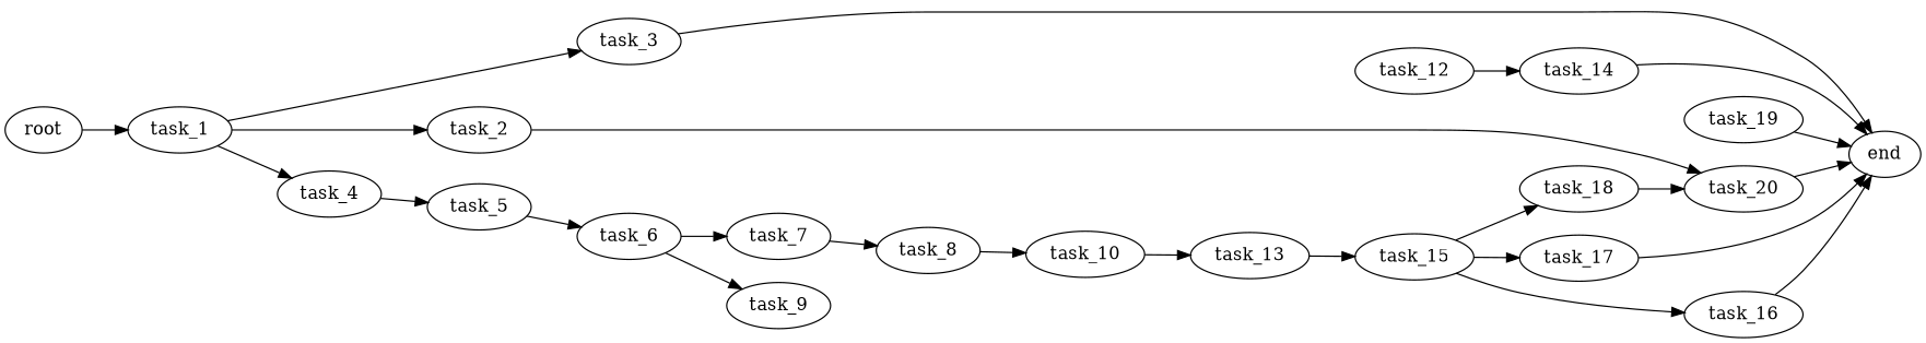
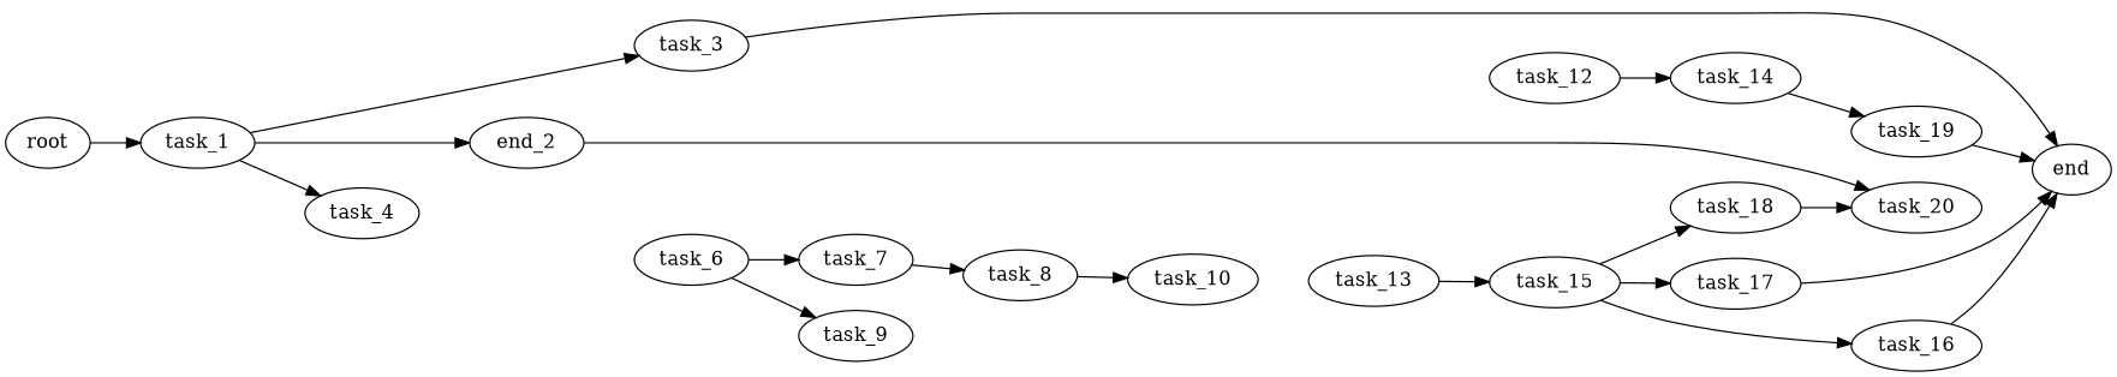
  digraph {
    rankdir=LR
    root
    task_1
-   task_2
+   task_2 [label=end_2]
    task_3
    task_4
    task_20
    end
-   task_5
    task_6
    task_7
    task_9
    task_8
    task_10
    task_13
    task_15
    task_12
    task_14
    task_16
    task_17
    task_18
    task_19
    root -> task_1
    task_1 -> task_2
    task_1 -> task_3
    task_1 -> task_4
    task_2 -> task_20
    task_3 -> end
-   task_4 -> task_5
-   task_20 -> end
-   task_5 -> task_6
    task_6 -> task_7
    task_6 -> task_9
    task_7 -> task_8
    task_8 -> task_10
-   task_10 -> task_13
    task_13 -> task_15
    task_15 -> task_16
    task_15 -> task_17
    task_15 -> task_18
    task_12 -> task_14
-   task_14 -> end
+   task_14 -> task_19
    task_16 -> end
    task_17 -> end
    task_18 -> task_20
    task_19 -> end
  }
